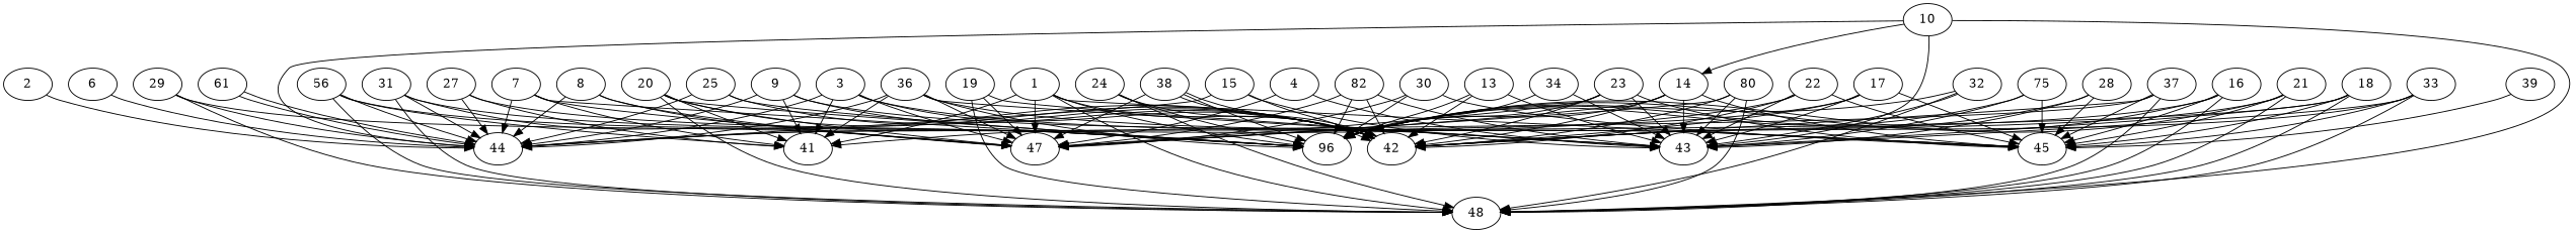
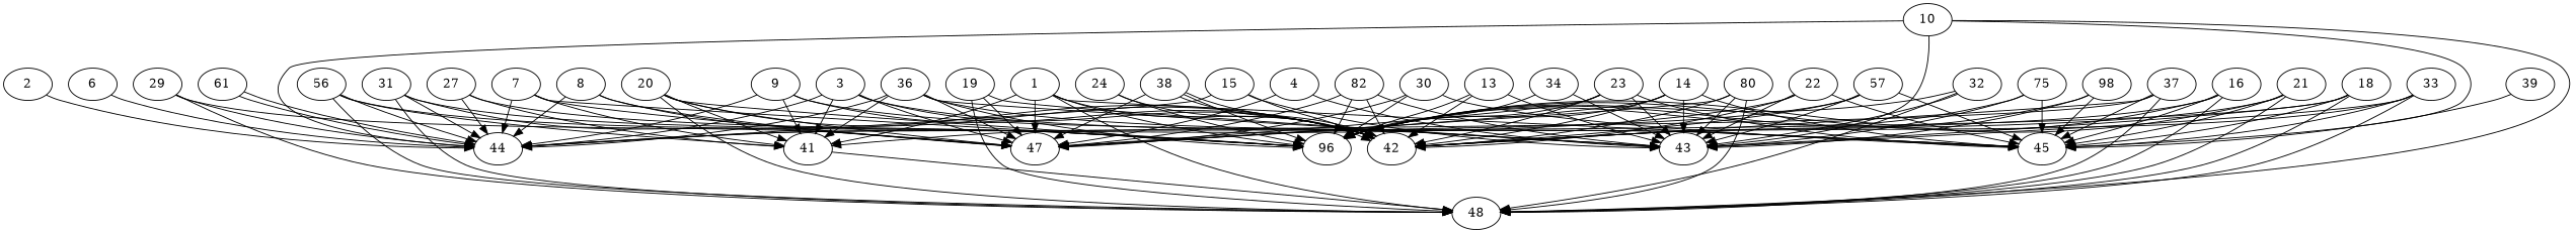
  digraph {
    node [alpha=0.02]
    1 [alpha=0.17 expect_size=133285886951318896]
    41 [alpha=0.04 expect_size=13370642582517447655424]
    42 [expect_size=62820618579870392]
    45 [alpha=0.01 expect_size=114987378810595920]
    n5 [alpha=0.17 expect_size=9150448730082639872000 label=96]
    47 [alpha=0.06 expect_size=1764355670370296320]
    48 [expect_size=645447885024936576]
    2 [expect_size=7043321553781522432000]
    44 [alpha=0.03 expect_size=4746138115290961920]
    3 [expect_size=10800226861610671538176]
    4 [alpha=0.07 expect_size=5424604916102022144]
    43 [alpha=0.14 expect_size=4515090647581638787072]
    6 [expect_size=8016337301440563200]
    7 [alpha=0.08 expect_size=205589921049221440]
    8 [alpha=0.18 expect_size=16847581132157412704256]
    9 [alpha=0.01 expect_size=50177615406765960]
    10 [alpha=0.17 expect_size=59931996935159808000]
    n18 [alpha=0.19 expect_size=627520089809412096 label=61]
    n19 [alpha=0.05 expect_size=4439214702770111488 label=82]
    13 [alpha=0.01 expect_size=1310656686612021248000]
    14 [alpha=0.07 expect_size=2344907395705623552]
    15 [alpha=0.06 expect_size=1111981148813095680]
    16 [alpha=0.12 expect_size=1471301368345605376]
-   17 [alpha=0.17 expect_size=11192055260367317630976]
+   17 [alpha=0.17 expect_size=11192055260367317630976 label=57]
    18 [alpha=0.06 expect_size=210314414516764409856]
    19 [alpha=0.04 expect_size=506072418310160384000]
    20 [alpha=0.03 expect_size=6485888042517080064]
    21 [alpha=0.14 expect_size=325303650766852980736]
    22 [alpha=0.19 expect_size=55072622193396048]
    23 [alpha=0.19 expect_size=6751457584199361536]
    24 [alpha=0.12 expect_size=101519840415844208]
-   25 [alpha=0.11 expect_size=1154288525380596480]
    n33 [alpha=0.04 expect_size=2922871258808041984 label=56]
    27 [alpha=0.11 expect_size=42525204035496848]
-   28 [alpha=0.18 expect_size=146186268483709216]
+   28 [alpha=0.18 expect_size=146186268483709216 label=98]
    29 [alpha=0.12 expect_size=187755145253804800]
    30 [alpha=0.00 expect_size=1294238913248502272]
    31 [alpha=0.04 expect_size=2633459804352022577152]
    32 [alpha=0.15 expect_size=28163876414039680]
    33 [alpha=0.14 expect_size=53475794174441024]
    34 [alpha=0.00 expect_size=671595928555595776]
    n42 [expect_size=1783102642696749056000 label=75]
    36 [expect_size=216615423337523872]
    37 [alpha=0.09 expect_size=517730760226826816]
    38 [alpha=0.13 expect_size=9386446456250000]
    39 [alpha=0.08 expect_size=5254441851055006]
    n47 [alpha=0.13 expect_size=8650369766915422208 label=80]
    1 -> 41
    1 -> 42
    1 -> 45
    1 -> n5
    1 -> 47
    1 -> 48
    2 -> 44
    3 -> 41
    3 -> 42
    3 -> 45
    3 -> 47
    3 -> 44
    4 -> 47
    4 -> 43
    6 -> 44
    7 -> 41
    7 -> n5
    7 -> 47
    7 -> 44
    8 -> 42
    8 -> 47
    8 -> 44
    9 -> 41
    9 -> 42
    9 -> 44
    9 -> 43
-   10 -> 14
+   10 -> 45
    10 -> 48
    10 -> 44
    10 -> 43
    n18 -> 44
    n18 -> 44
    n19 -> 42
    n19 -> n5
    n19 -> 47
    n19 -> 43
    13 -> 42
    13 -> n5
    13 -> 43
    14 -> 42
    14 -> 45
    14 -> n5
    14 -> 47
    14 -> 43
    15 -> 42
    15 -> 44
    15 -> 43
    16 -> 42
    16 -> 45
    16 -> n5
    16 -> 48
    17 -> 42
    17 -> 45
    17 -> 47
    17 -> 43
    18 -> 45
    18 -> 48
    18 -> 44
    18 -> 43
    19 -> 47
    19 -> 48
    19 -> 43
    20 -> 41
    20 -> 42
    20 -> n5
    20 -> 47
    20 -> 48
    21 -> 42
    21 -> 45
    21 -> n5
    21 -> 48
    22 -> 42
    22 -> 45
    22 -> 44
    22 -> 43
    23 -> 42
    23 -> 45
    23 -> n5
    23 -> 47
    23 -> 43
    24 -> 42
    24 -> n5
-   24 -> 48
-   25 -> 42
-   25 -> n5
-   25 -> 44
+   41 -> 48
    n33 -> 41
    n33 -> n5
    n33 -> 48
    n33 -> 44
    27 -> 41
    27 -> n5
    27 -> 44
    28 -> 45
    28 -> n5
    28 -> 43
    29 -> 47
    29 -> 48
    29 -> 44
    30 -> 45
    30 -> n5
    30 -> 47
    31 -> n5
    31 -> 47
    31 -> 48
    31 -> 44
    32 -> n5
    32 -> 48
    32 -> 43
    33 -> 42
    33 -> 45
    33 -> 48
    33 -> 43
    34 -> n5
    34 -> 43
    n42 -> 45
    n42 -> n5
    n42 -> 43
    36 -> 41
    36 -> 45
    36 -> n5
    36 -> 47
    36 -> 44
    36 -> 43
    37 -> 41
    37 -> 42
    37 -> 45
    37 -> 48
    38 -> 42
    38 -> 42
    38 -> n5
    38 -> 47
    39 -> 45
    n47 -> 42
    n47 -> 47
    n47 -> 48
    n47 -> 43
  }
